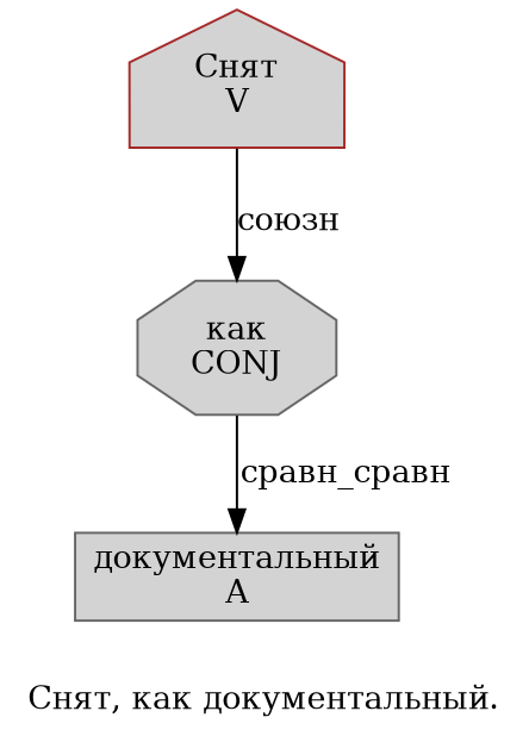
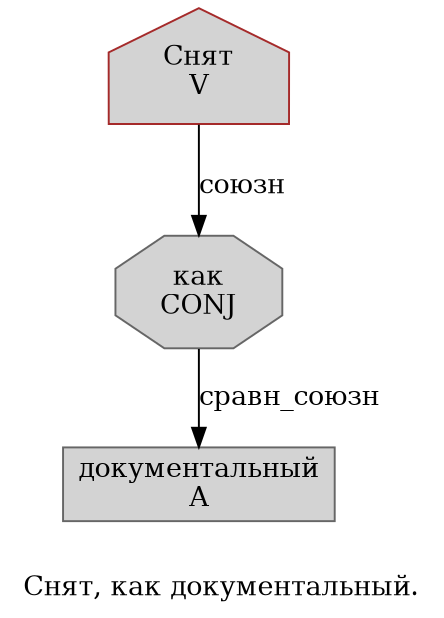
  digraph {
    label="Снят, как документальный."
    node [color=gray40 fillcolor=lightgray penwidth=1 style=filled]
    edge [color=black]
    n1 [color=brown label="Снят\nV" shape=house]
    n2 [label="как\nCONJ" shape=octagon]
    n3 [label="документальный\nA" shape=box]
    n1 -> n2 [label="союзн"]
-   n2 -> n3 [label="сравн_сравн"]
+   n2 -> n3 [label="сравн_союзн"]
  }
